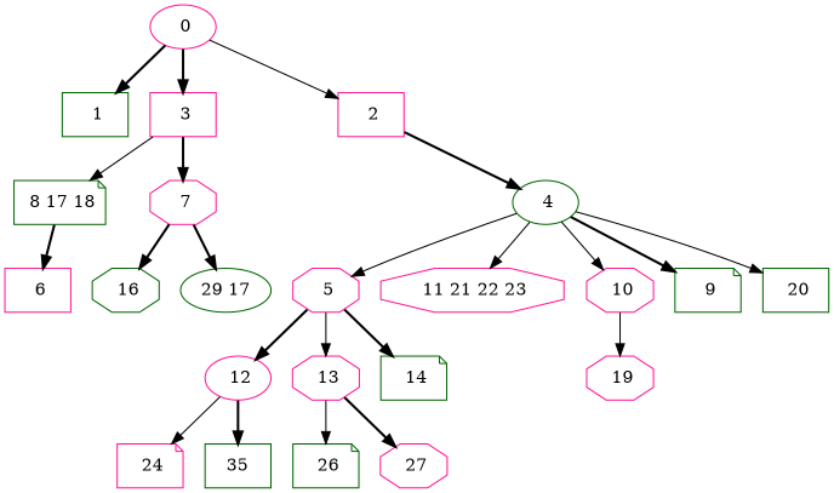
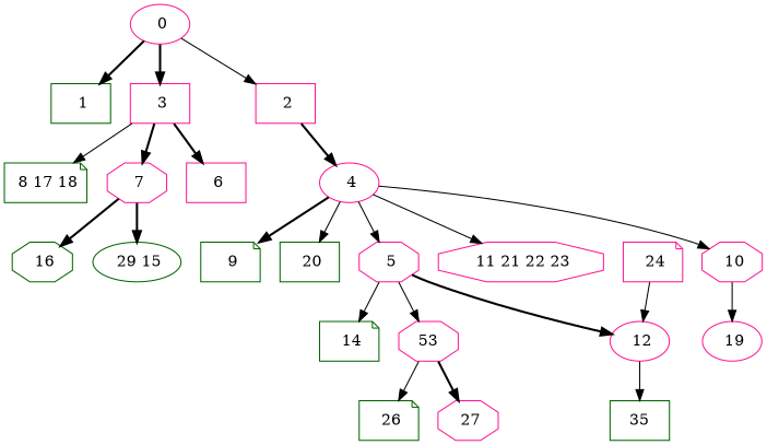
  digraph {
    node [color=deeppink shape=octagon]
    edge [style=bold]
    " 0" [shape=ellipse]
    " 1" [color=darkgreen shape=box]
    " 3" [shape=box]
    " 2" [shape=box]
    " 6" [shape=box]
    " 8 17 18" [color=darkgreen shape=note]
    " 7"
-   " 4" [color=darkgreen shape=ellipse]
+   " 4" [shape=ellipse]
    " 16" [color=darkgreen]
-   " 29 15" [color=darkgreen shape=ellipse label="29 17"]
+   " 29 15" [color=darkgreen shape=ellipse]
    " 5"
    " 11 21 22 23"
    " 10"
    " 9" [color=darkgreen shape=note]
    " 20" [color=darkgreen shape=box]
    " 12" [shape=ellipse]
-   " 13"
+   " 13" [label=53]
    " 14" [color=darkgreen shape=note]
-   " 19"
+   " 19" [shape=ellipse]
    " 24" [shape=note]
    n21 [color=darkgreen label=35 shape=box]
    " 26" [color=darkgreen shape=note]
    " 27"
    " 0" -> " 1"
    " 0" -> " 3"
    " 0" -> " 2" [style=solid]
-   " 8 17 18" -> " 6"
+   " 3" -> " 6"
    " 3" -> " 8 17 18" [style=solid]
    " 3" -> " 7"
    " 2" -> " 4"
    " 7" -> " 16"
    " 7" -> " 29 15"
    " 4" -> " 5" [style=solid]
    " 4" -> " 11 21 22 23" [style=solid]
    " 4" -> " 10" [style=solid]
    " 4" -> " 9"
    " 4" -> " 20" [style=solid]
    " 5" -> " 12"
    " 5" -> " 13" [style=solid]
-   " 5" -> " 14"
+   " 5" -> " 14" [style=solid]
    " 10" -> " 19" [style=solid]
-   " 12" -> " 24" [style=solid]
-   " 12" -> n21
+   " 24" -> " 12" [style=solid]
+   " 12" -> n21 [style=solid]
    " 13" -> " 26" [style=solid]
    " 13" -> " 27"
  }
